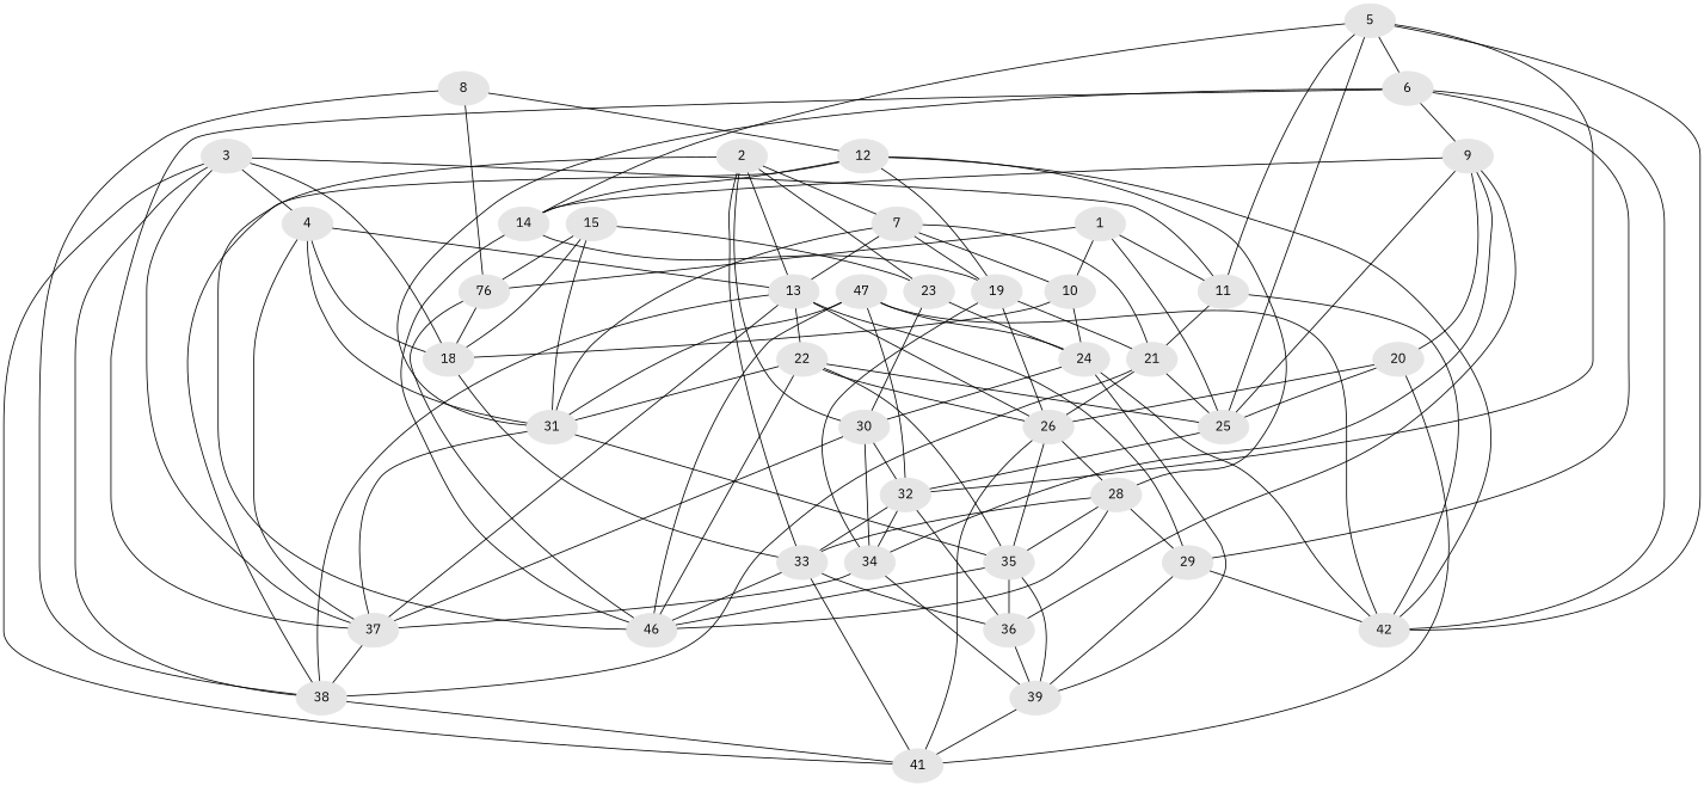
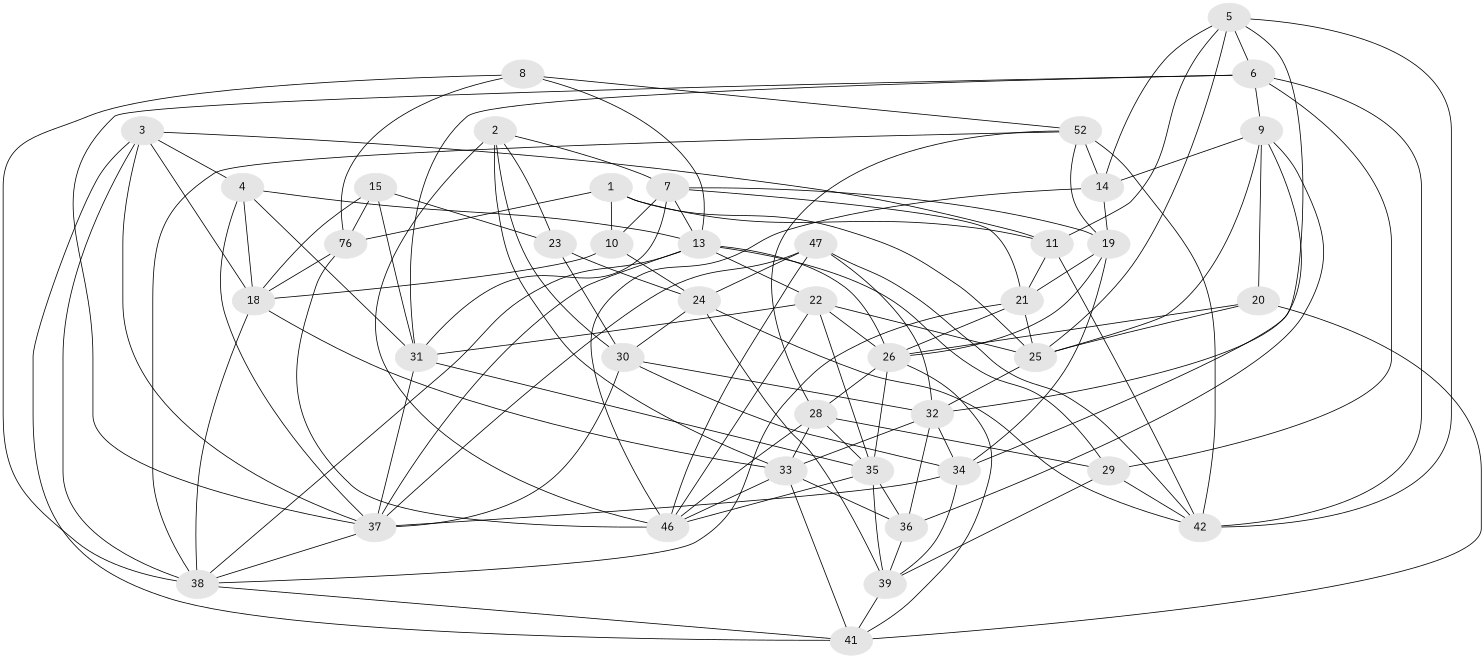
  graph {
    fontname="IBM Plex Sans"
    node [color=gray90 fontname="IBM Plex Sans" style=filled]
    edge [fontname="IBM Plex Sans" weight=1.0]
    1
    10
    11
    n4 [label=76]
    25
    18
    24
    42
    21
    n10 [label=46]
    32
    2
    7
    23
    30
    33
    13
    31
    19
    37
    34
    41
    36
    3
    4
    38
    29
    22
    26
    35
    5
    6
    14
    9
    20
    39
    8
-   12
+   12 [label=52]
    28
    15
    n41 [label=47]
    1 -- 10
    1 -- 11
    1 -- n4 [weight=2.0]
    1 -- 25 [weight=2.0]
    10 -- 18
    10 -- 24
    11 -- 42
    11 -- 21
    n4 -- 18
    n4 -- n10
    25 -- 32
    18 -- 33
+   18 -- 38
    24 -- 42
    24 -- 30
    24 -- 39
    21 -- 25
    21 -- 38
    21 -- 26
    32 -- 33 [weight=2.0]
    32 -- 34
    32 -- 36
    2 -- n10 [weight=2.0]
    2 -- 7
    2 -- 23
    2 -- 30
    2 -- 33
    7 -- 10
    7 -- 21
    7 -- 13
    7 -- 31
    7 -- 19
    23 -- 24
    23 -- 30
    30 -- 32
    30 -- 37
    30 -- 34
    33 -- n10
    33 -- 41
    33 -- 36
    13 -- 37 [weight=2.0]
    13 -- 38
    13 -- 29 [weight=2.0]
    13 -- 22
    13 -- 26
    31 -- 37
    31 -- 35
    19 -- 21
    19 -- 34
    19 -- 26
    37 -- 38
    34 -- 37
    34 -- 39
    36 -- 39
    3 -- 11
    3 -- 18
    3 -- 37
    3 -- 41
    3 -- 4
    3 -- 38
    4 -- 18 [weight=2.0]
    4 -- 13
    4 -- 31
    4 -- 37
    38 -- 41
    29 -- 42
    29 -- 39
    22 -- 25
    22 -- n10
    22 -- 31
    22 -- 26
    22 -- 35
    26 -- 41
    26 -- 35 [weight=2.0]
    26 -- 28
    35 -- n10 [weight=2.0]
    35 -- 36 [weight=2.0]
    35 -- 39
    5 -- 11
    5 -- 25
    5 -- 42
    5 -- 32
    5 -- 6
    5 -- 14
    6 -- 42
    6 -- 31
    6 -- 37
    6 -- 29
    6 -- 9
    14 -- n10
    14 -- 19
    9 -- 25
    9 -- 34
    9 -- 36
    9 -- 14
    9 -- 20
    20 -- 25
    20 -- 41
    20 -- 26 [weight=2.0]
    39 -- 41
    8 -- n4
-   2 -- 13
+   8 -- 13
    8 -- 38
    8 -- 12
    12 -- 42 [weight=2.0]
    12 -- 19
    12 -- 38
    12 -- 14 [weight=2.0]
    12 -- 28
    28 -- n10
    28 -- 33
    28 -- 29
    28 -- 35
    15 -- n4
    15 -- 18
    15 -- 23
    15 -- 31
    n41 -- 24
    n41 -- 42
    n41 -- n10
    n41 -- 32
-   n41 -- 31
+   n41 -- 37
  }
